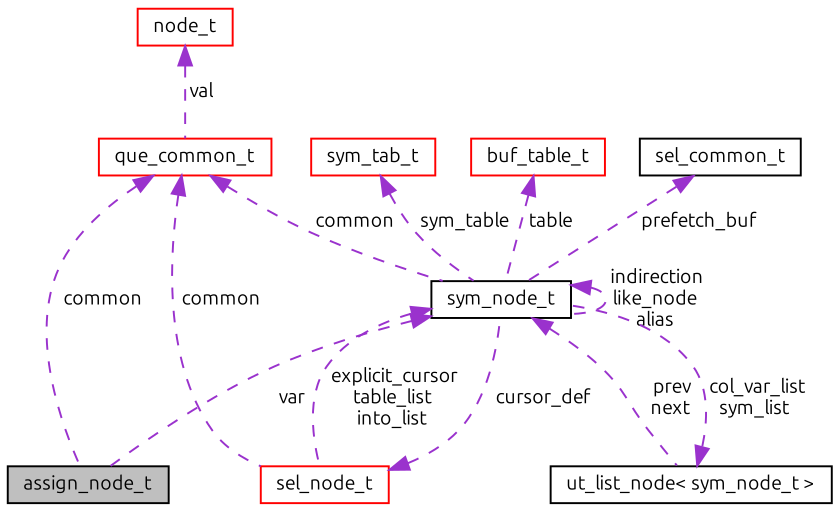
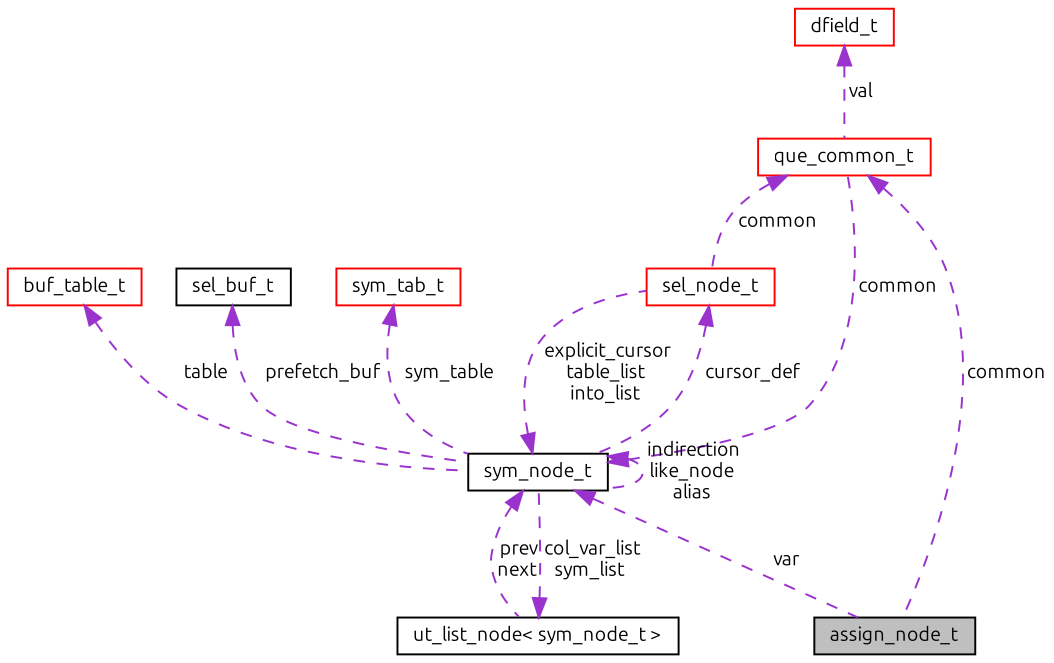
  digraph {
    fontname=Ubuntu
    node [color=red fontname=Ubuntu fontsize=10 shape=record]
    edge [color=darkorchid3 dir=back fontname=Ubuntu fontsize=10 labelfontname=FreeSans labelfontsize=10 style=dashed]
    n1 [color=black fillcolor=grey75 fontcolor=black height=0.2 label=assign_node_t style=filled width=0.4]
    n2 [height=0.2 label=que_common_t width=0.4]
    n3 [color=black height=0.2 label=sym_node_t width=0.4]
    n4 [height=0.2 label=sel_node_t width=0.4]
    n5 [color=black height=0.2 label="ut_list_node\< sym_node_t \>" width=0.4]
-   n6 [height=0.2 label=node_t width=0.4]
+   n6 [height=0.2 label=dfield_t width=0.4]
    n7 [height=0.2 label=sym_tab_t width=0.4]
    n8 [height=0.2 label=buf_table_t width=0.4]
-   n9 [color=black height=0.2 label=sel_common_t width=0.4]
+   n9 [color=black height=0.2 label=sel_buf_t width=0.4]
    n2 -> n1 [label=" common"]
-   n2 -> n3 [label=" common"]
+   n3 -> n2 [label=" common"]
    n2 -> n4 [label=" common"]
    n3 -> n1 [label=" var"]
    n3 -> n3 [label=" indirection\nlike_node\nalias"]
    n3 -> n4 [label=" explicit_cursor\ntable_list\ninto_list"]
    n3 -> n5 [label=" prev\nnext"]
    n4 -> n3 [label=" cursor_def"]
    n5 -> n3 [label=" col_var_list\nsym_list"]
    n6 -> n2 [label=" val"]
    n7 -> n3 [label=" sym_table"]
    n8 -> n3 [label=" table"]
    n9 -> n3 [label=" prefetch_buf"]
  }
